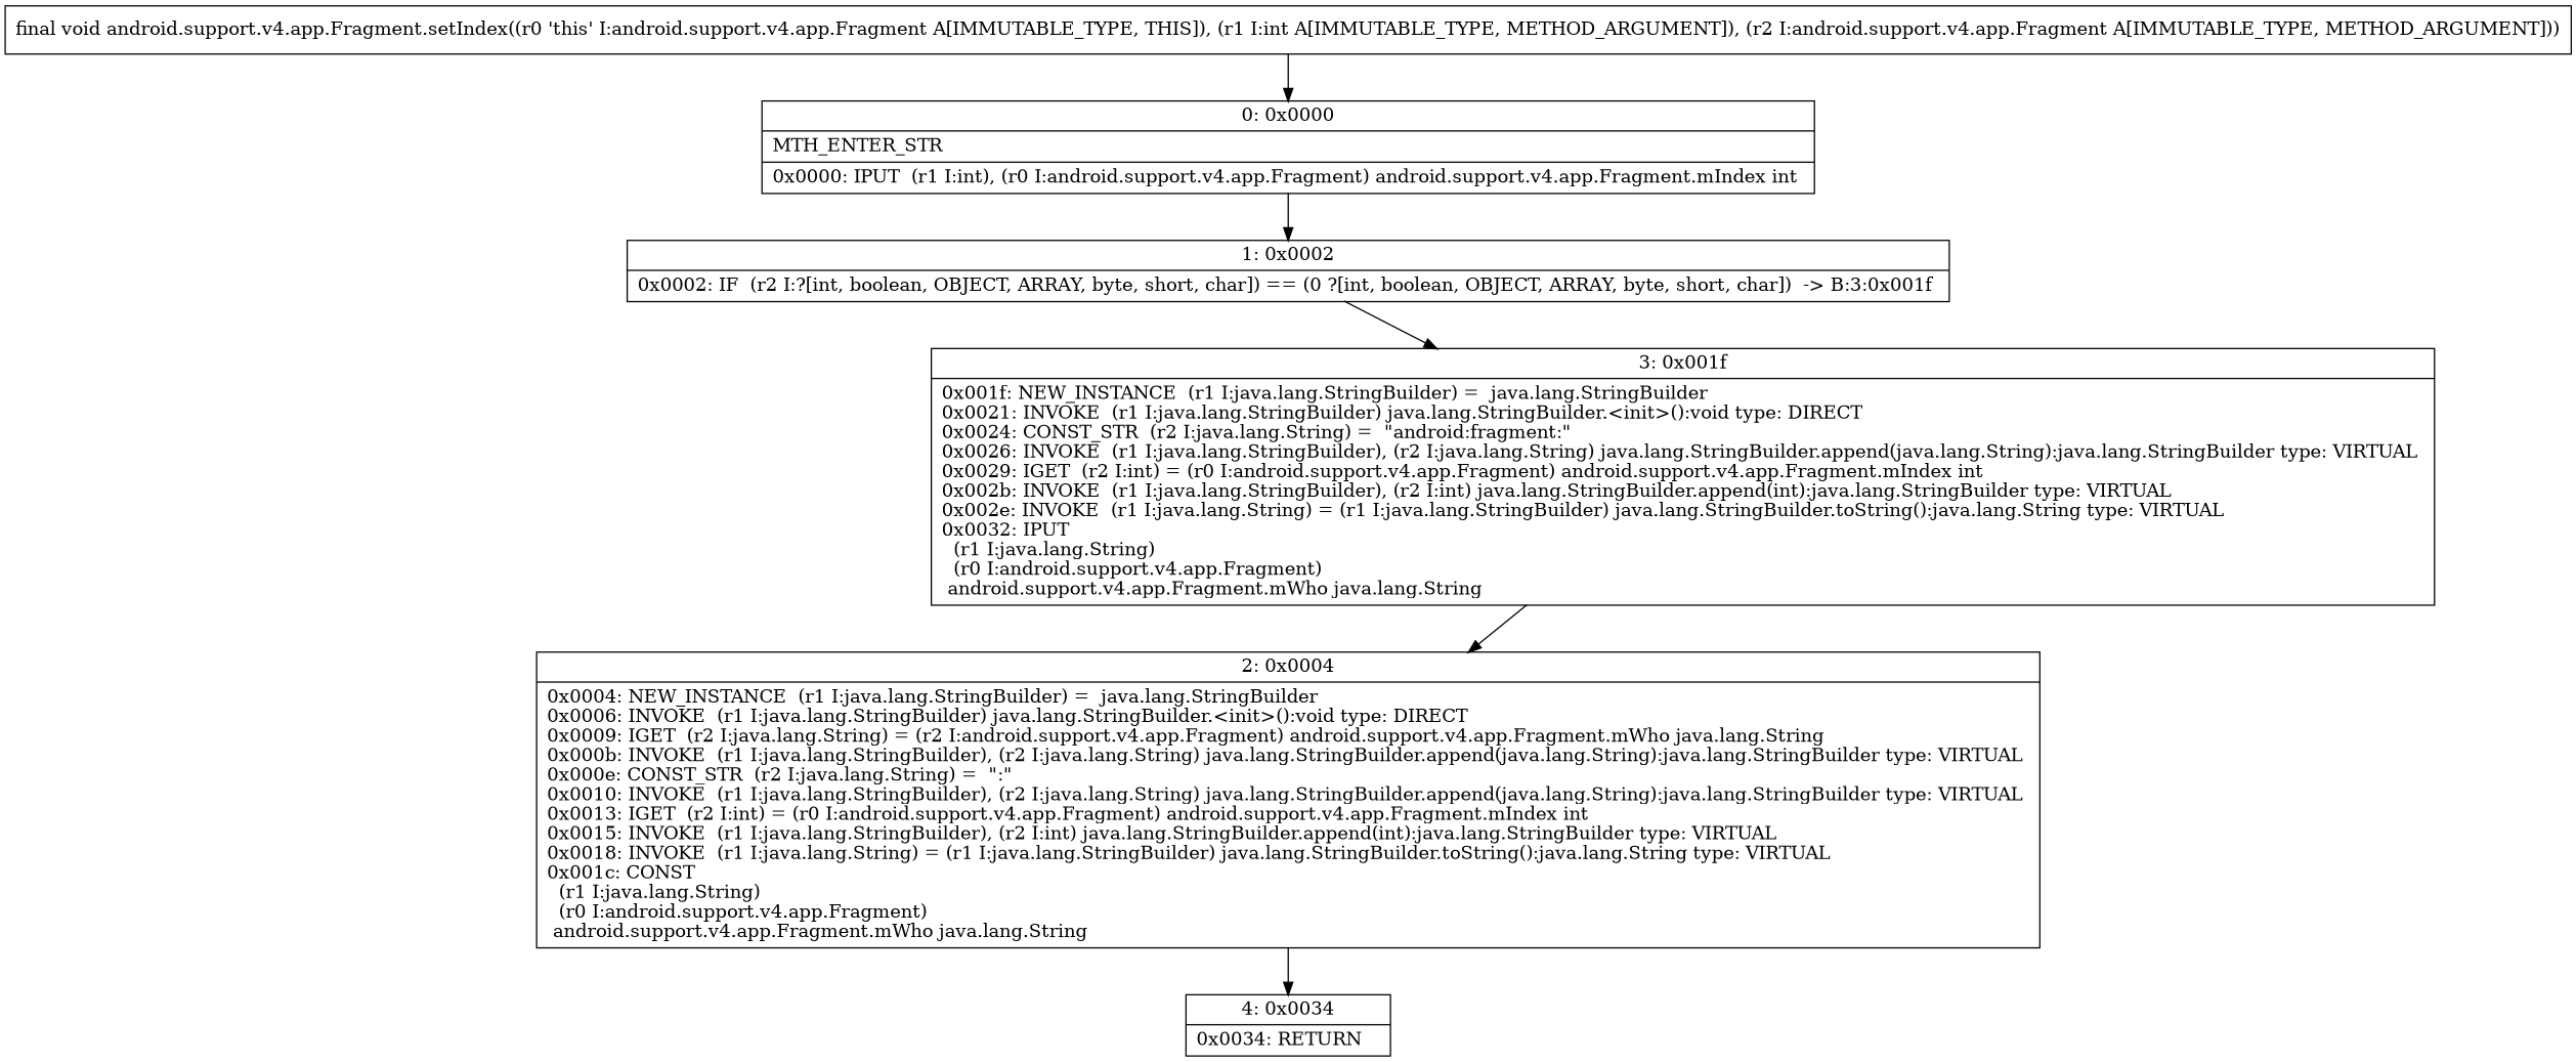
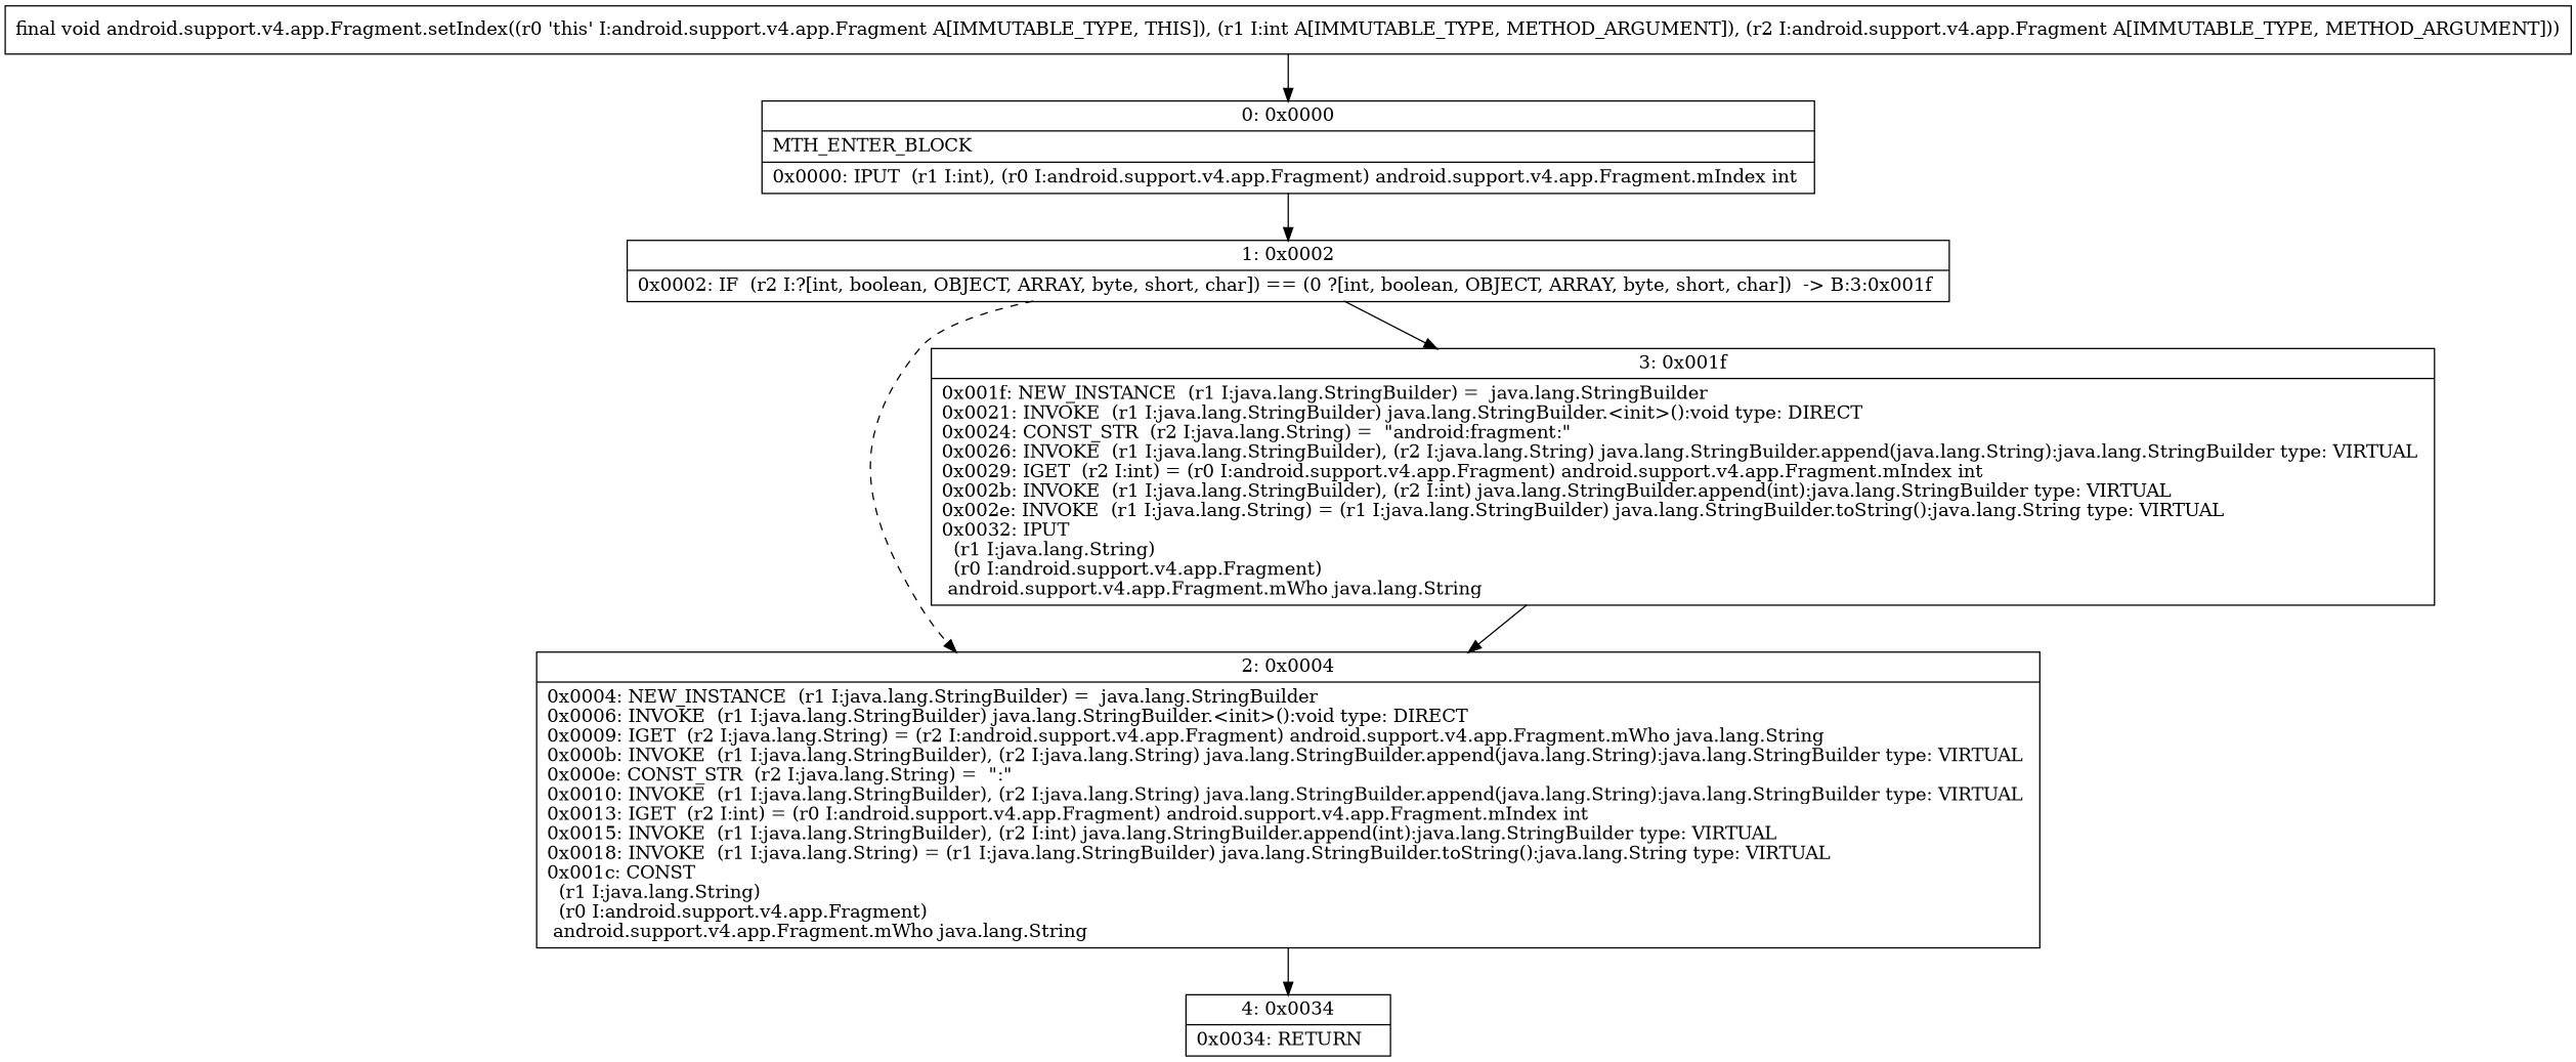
  digraph {
    node [shape=record]
-   n1 [label="{0\:\ 0x0000|MTH_ENTER_STR\l|0x0000: IPUT  (r1 I:int), (r0 I:android.support.v4.app.Fragment) android.support.v4.app.Fragment.mIndex int \l}"]
+   n1 [label="{0\:\ 0x0000|MTH_ENTER_BLOCK\l|0x0000: IPUT  (r1 I:int), (r0 I:android.support.v4.app.Fragment) android.support.v4.app.Fragment.mIndex int \l}"]
    n2 [label="{1\:\ 0x0002|0x0002: IF  (r2 I:?[int, boolean, OBJECT, ARRAY, byte, short, char]) == (0 ?[int, boolean, OBJECT, ARRAY, byte, short, char])  \-\> B:3:0x001f \l}"]
    n3 [label="{2\:\ 0x0004|0x0004: NEW_INSTANCE  (r1 I:java.lang.StringBuilder) =  java.lang.StringBuilder \l0x0006: INVOKE  (r1 I:java.lang.StringBuilder) java.lang.StringBuilder.\<init\>():void type: DIRECT \l0x0009: IGET  (r2 I:java.lang.String) = (r2 I:android.support.v4.app.Fragment) android.support.v4.app.Fragment.mWho java.lang.String \l0x000b: INVOKE  (r1 I:java.lang.StringBuilder), (r2 I:java.lang.String) java.lang.StringBuilder.append(java.lang.String):java.lang.StringBuilder type: VIRTUAL \l0x000e: CONST_STR  (r2 I:java.lang.String) =  \":\" \l0x0010: INVOKE  (r1 I:java.lang.StringBuilder), (r2 I:java.lang.String) java.lang.StringBuilder.append(java.lang.String):java.lang.StringBuilder type: VIRTUAL \l0x0013: IGET  (r2 I:int) = (r0 I:android.support.v4.app.Fragment) android.support.v4.app.Fragment.mIndex int \l0x0015: INVOKE  (r1 I:java.lang.StringBuilder), (r2 I:int) java.lang.StringBuilder.append(int):java.lang.StringBuilder type: VIRTUAL \l0x0018: INVOKE  (r1 I:java.lang.String) = (r1 I:java.lang.StringBuilder) java.lang.StringBuilder.toString():java.lang.String type: VIRTUAL \l0x001c: CONST  \l  (r1 I:java.lang.String)\l  (r0 I:android.support.v4.app.Fragment)\l android.support.v4.app.Fragment.mWho java.lang.String \l}"]
    n4 [label="{3\:\ 0x001f|0x001f: NEW_INSTANCE  (r1 I:java.lang.StringBuilder) =  java.lang.StringBuilder \l0x0021: INVOKE  (r1 I:java.lang.StringBuilder) java.lang.StringBuilder.\<init\>():void type: DIRECT \l0x0024: CONST_STR  (r2 I:java.lang.String) =  \"android:fragment:\" \l0x0026: INVOKE  (r1 I:java.lang.StringBuilder), (r2 I:java.lang.String) java.lang.StringBuilder.append(java.lang.String):java.lang.StringBuilder type: VIRTUAL \l0x0029: IGET  (r2 I:int) = (r0 I:android.support.v4.app.Fragment) android.support.v4.app.Fragment.mIndex int \l0x002b: INVOKE  (r1 I:java.lang.StringBuilder), (r2 I:int) java.lang.StringBuilder.append(int):java.lang.StringBuilder type: VIRTUAL \l0x002e: INVOKE  (r1 I:java.lang.String) = (r1 I:java.lang.StringBuilder) java.lang.StringBuilder.toString():java.lang.String type: VIRTUAL \l0x0032: IPUT  \l  (r1 I:java.lang.String)\l  (r0 I:android.support.v4.app.Fragment)\l android.support.v4.app.Fragment.mWho java.lang.String \l}"]
    n5 [label="{4\:\ 0x0034|0x0034: RETURN   \l}"]
    n6 [label="{final void android.support.v4.app.Fragment.setIndex((r0 'this' I:android.support.v4.app.Fragment A[IMMUTABLE_TYPE, THIS]), (r1 I:int A[IMMUTABLE_TYPE, METHOD_ARGUMENT]), (r2 I:android.support.v4.app.Fragment A[IMMUTABLE_TYPE, METHOD_ARGUMENT])) }"]
    n1 -> n2
+   n2 -> n3 [style=dashed]
    n2 -> n4
    n3 -> n5
    n4 -> n3
    n6 -> n1
  }
